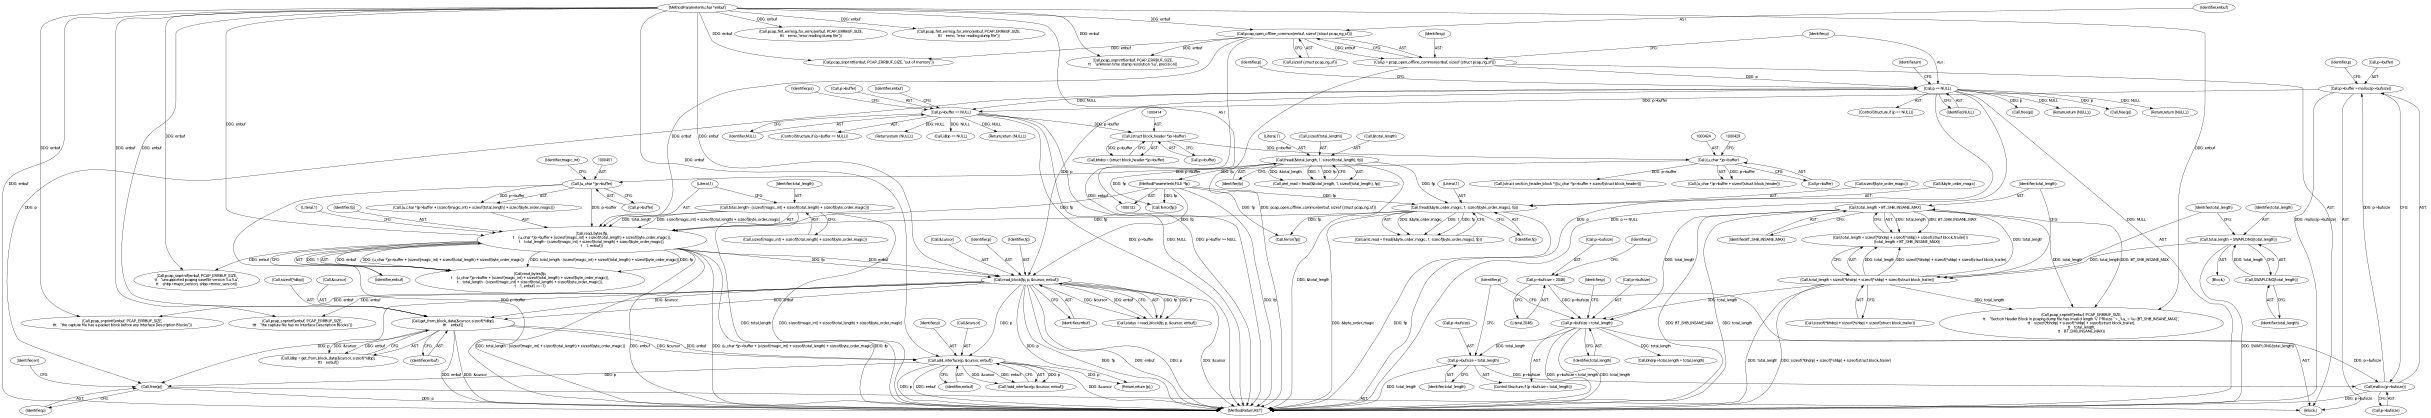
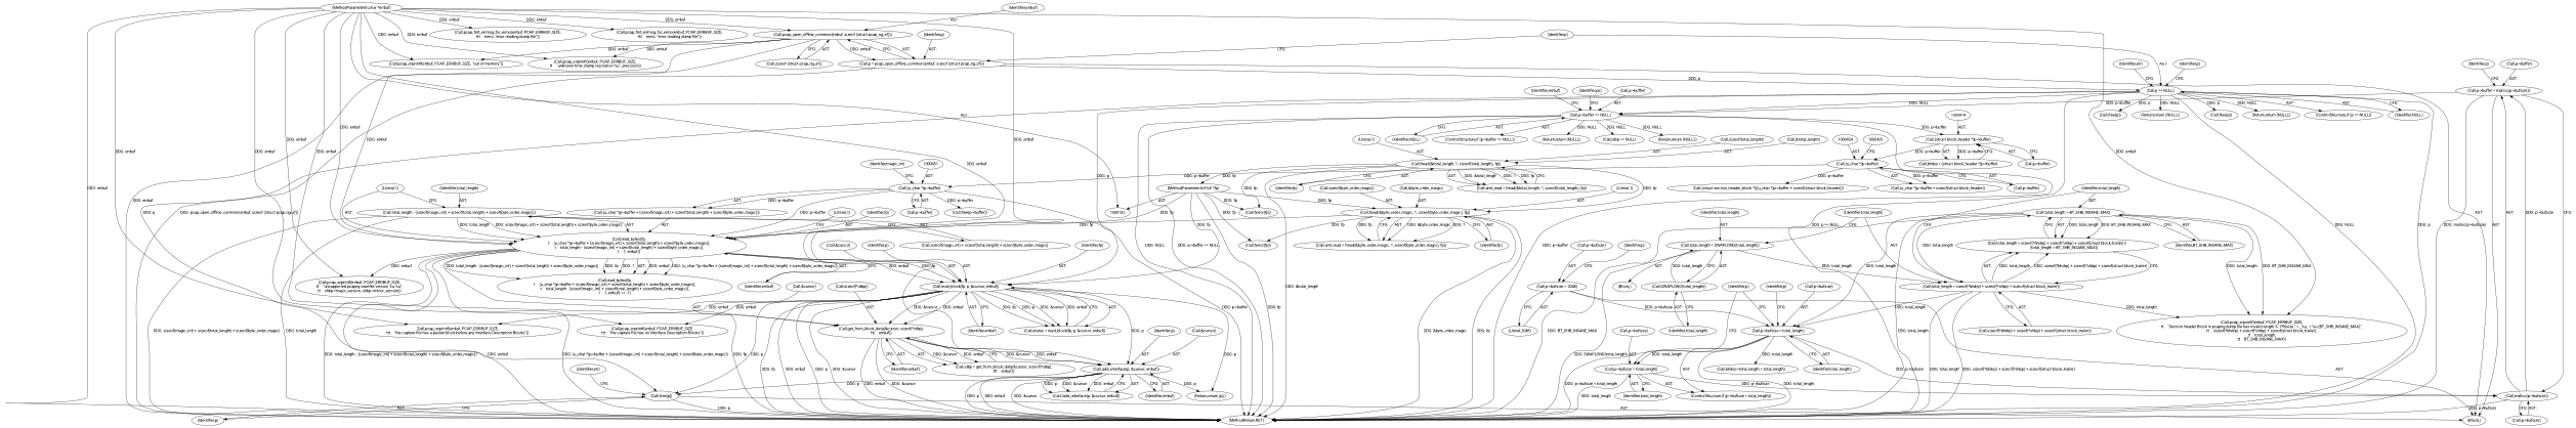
  digraph {
    fontname=Roboto
    node [fontname=Roboto]
    edge [fontname=Roboto]
    n1 [label="(Call,free(p))"]
    n2 [label="(Identifier,p)"]
    n3 [label="(Block,)"]
    n4 [label="(MethodReturn,RET)"]
    n5 [label="(Call,read_block(fp, p, &cursor, errbuf))"]
    n6 [label="(Call,add_interface(p, &cursor, errbuf))"]
    n7 [label="(Call,get_from_block_data(&cursor, sizeof(*idbp),\n\t\t\t    errbuf))"]
    n8 [label="(Identifier,errbuf)"]
    n9 [label="(Call,status = read_block(fp, p, &cursor, errbuf))"]
    n10 [label="(Return,return (p);)"]
    n11 [label="(Call,pcap_snprintf(errbuf, PCAP_ERRBUF_SIZE,\n\t\t\t    \"the capture file has no Interface Description Blocks\"))"]
    n12 [label="(Call,pcap_snprintf(errbuf, PCAP_ERRBUF_SIZE,\n\t\t\t    \"the capture file has a packet block before any Interface Description Blocks\"))"]
    n13 [label="(Call,!add_interface(p, &cursor, errbuf))"]
    n14 [label="(Identifier,errbuf)"]
    n15 [label="(Identifier,errbuf)"]
    n16 [label="(Call,idbp = get_from_block_data(&cursor, sizeof(*idbp),\n\t\t\t    errbuf))"]
    n17 [label="(Call,read_bytes(fp,\n\t    (u_char *)p->buffer + (sizeof(magic_int) + sizeof(total_length) + sizeof(byte_order_magic)),\n\t    total_length - (sizeof(magic_int) + sizeof(total_length) + sizeof(byte_order_magic)),\n\t    1, errbuf))"]
    n18 [label="(Identifier,errbuf)"]
    n19 [label="(Call,pcap_snprintf(errbuf, PCAP_ERRBUF_SIZE,\n\t\t    \"unsupported pcapng savefile version %u.%u\",\n\t\t    shbp->major_version, shbp->minor_version))"]
    n20 [label="(Call,read_bytes(fp,\n\t    (u_char *)p->buffer + (sizeof(magic_int) + sizeof(total_length) + sizeof(byte_order_magic)),\n\t    total_length - (sizeof(magic_int) + sizeof(total_length) + sizeof(byte_order_magic)),\n\t    1, errbuf) == -1)"]
    n21 [label="(Call,fread(&byte_order_magic, 1, sizeof(byte_order_magic), fp))"]
    n22 [label="(Call,ferror(fp))"]
    n23 [label="(Identifier,fp)"]
    n24 [label="(Call,amt_read = fread(&byte_order_magic, 1, sizeof(byte_order_magic), fp))"]
    n25 [label="(Call,fread(&total_length, 1, sizeof(total_length), fp))"]
    n26 [label="(Call,amt_read = fread(&total_length, 1, sizeof(total_length), fp))"]
    n27 [label="(Identifier,fp)"]
    n28 [label="(Call,ferror(fp))"]
    n29 [label="(MethodParameterIn,FILE *fp)"]
    1000132
    n31 [label="(Call,(u_char *)p->buffer)"]
    n32 [label="(Call,(u_char *)p->buffer + (sizeof(magic_int) + sizeof(total_length) + sizeof(byte_order_magic)))"]
    n33 [label="(Call,p->buffer)"]
+   n34 [label="(Call,free(p->buffer))"]
    n35 [label="(Call,(u_char *)p->buffer)"]
    n36 [label="(Call,(u_char *)p->buffer + sizeof(struct block_header))"]
    n37 [label="(Call,p->buffer)"]
    n38 [label="(Call,(struct section_header_block *)((u_char *)p->buffer + sizeof(struct block_header)))"]
    n39 [label="(Call,(struct block_header *)p->buffer)"]
    n40 [label="(Call,p->buffer)"]
    n41 [label="(Call,bhdrp = (struct block_header *)p->buffer)"]
    n42 [label="(Call,p->buffer == NULL)"]
    n43 [label="(Return,return (NULL);)"]
    n44 [label="(Identifier,NULL)"]
    n45 [label="(ControlStructure,if (p->buffer == NULL))"]
    n46 [label="(Return,return (NULL);)"]
    n47 [label="(Call,idbp == NULL)"]
    n48 [label="(Call,p->buffer = malloc(p->bufsize))"]
    n49 [label="(Call,malloc(p->bufsize))"]
    n50 [label="(Call,p->bufsize)"]
    n51 [label="(Call,p->bufsize = total_length)"]
    n52 [label="(Identifier,total_length)"]
    n53 [label="(ControlStructure,if (p->bufsize < total_length))"]
    n54 [label="(Call,p->bufsize < total_length)"]
    n55 [label="(Identifier,total_length)"]
    n56 [label="(Call,bhdrp->total_length = total_length)"]
    n57 [label="(Call,p->bufsize = 2048)"]
    n58 [label="(Literal,2048)"]
    n59 [label="(Call,total_length > BT_SHB_INSANE_MAX)"]
    n60 [label="(Call,pcap_snprintf(errbuf, PCAP_ERRBUF_SIZE,\n\t\t    \"Section Header Block in pcapng dump file has invalid length %\" PRIsize \" < _%u_ < %u (BT_SHB_INSANE_MAX)\",\n\t\t    sizeof(*bhdrp) + sizeof(*shbp) + sizeof(struct block_trailer),\n\t\t    total_length,\n\t\t    BT_SHB_INSANE_MAX))"]
    n61 [label="(Call,total_length < sizeof(*bhdrp) + sizeof(*shbp) + sizeof(struct block_trailer) ||\n             (total_length > BT_SHB_INSANE_MAX))"]
    n62 [label="(Identifier,BT_SHB_INSANE_MAX)"]
    n63 [label="(Call,total_length < sizeof(*bhdrp) + sizeof(*shbp) + sizeof(struct block_trailer))"]
    n64 [label="(Call,sizeof(*bhdrp) + sizeof(*shbp) + sizeof(struct block_trailer))"]
    n65 [label="(Call,total_length = SWAPLONG(total_length))"]
    n66 [label="(Call,SWAPLONG(total_length))"]
    n67 [label="(Block,)"]
    n68 [label="(Identifier,total_length)"]
    n69 [label="(Call,p == NULL)"]
    n70 [label="(Call,free(p))"]
    n71 [label="(Return,return (NULL);)"]
    n72 [label="(ControlStructure,if (p == NULL))"]
    n73 [label="(Identifier,NULL)"]
    n74 [label="(Call,free(p))"]
    n75 [label="(Return,return (NULL);)"]
    n76 [label="(Call,p = pcap_open_offline_common(errbuf, sizeof (struct pcap_ng_sf)))"]
    n77 [label="(Call,pcap_open_offline_common(errbuf, sizeof (struct pcap_ng_sf)))"]
    n78 [label="(Call,sizeof (struct pcap_ng_sf))"]
    n79 [label="(Call,pcap_snprintf(errbuf, PCAP_ERRBUF_SIZE, \"out of memory\"))"]
    n80 [label="(Call,pcap_snprintf(errbuf, PCAP_ERRBUF_SIZE,\n\t\t    \"unknown time stamp resolution %u\", precision))"]
    n81 [label="(MethodParameterIn,char *errbuf)"]
    n82 [label="(Call,pcap_fmt_errmsg_for_errno(errbuf, PCAP_ERRBUF_SIZE,\n\t\t\t    errno, \"error reading dump file\"))"]
    n83 [label="(Call,pcap_fmt_errmsg_for_errno(errbuf, PCAP_ERRBUF_SIZE,\n\t\t\t    errno, \"error reading dump file\"))"]
    n84 [label="(Call,total_length - (sizeof(magic_int) + sizeof(total_length) + sizeof(byte_order_magic)))"]
    n85 [label="(Call,sizeof(magic_int) + sizeof(total_length) + sizeof(byte_order_magic))"]
    n86 [label="(Identifier,p)"]
    n87 [label="(Literal,1)"]
    n88 [label="(Call,sizeof(byte_order_magic))"]
    n89 [label="(Identifier,errbuf)"]
    n90 [label="(Identifier,errbuf)"]
    n91 [label="(Identifier,magic_int)"]
    n92 [label="(Identifier,p)"]
    n93 [label="(Call,p->bufsize)"]
    n94 [label="(Identifier,total_length)"]
    n95 [label="(Identifier,p)"]
    n96 [label="(Call,&byte_order_magic)"]
    n97 [label="(Identifier,p)"]
    n98 [label="(Identifier,total_length)"]
    n99 [label="(Call,sizeof(*idbp))"]
    n100 [label="(Literal,1)"]
    n101 [label="(Call,&cursor)"]
    n102 [label="(Identifier,p)"]
    n103 [label="(Identifier,p)"]
    n104 [label="(Identifier,p)"]
    n105 [label="(Call,&cursor)"]
    n106 [label="(Identifier,total_length)"]
    n107 [label="(Call,&cursor)"]
    n108 [label="(Identifier,ps)"]
    n109 [label="(Literal,1)"]
    n110 [label="(Call,p->buffer)"]
    n111 [label="(Call,sizeof(total_length))"]
    n112 [label="(Identifier,p)"]
    n113 [label="(Call,p->bufsize)"]
    n114 [label="(Call,p->buffer)"]
    n115 [label="(Identifier,fp)"]
    n116 [label="(Call,p->bufsize)"]
    n117 [label="(Identifier,err)"]
    n118 [label="(Call,&total_length)"]
    n119 [label="(Literal,1)"]
    n120 [label="(Identifier,p)"]
    n121 [label="(Identifier,total_length)"]
    n122 [label="(Identifier,fp)"]
    n123 [label="(Identifier,err)"]
    1000451
    1000424
    1000429
    1000414
    n1 -> n2 [label="CFG: "]
    n1 -> n3 [label="AST: "]
    n1 -> n4 [label="DDG: p"]
    n2 -> n1 [label="AST: "]
    n5 -> n1 [label="DDG: p"]
    n5 -> n4 [label="DDG: fp"]
    n5 -> n4 [label="DDG: errbuf"]
    n5 -> n4 [label="DDG: p"]
    n5 -> n4 [label="DDG: &cursor"]
    n5 -> n6 [label="DDG: p"]
    n5 -> n7 [label="DDG: &cursor"]
    n5 -> n7 [label="DDG: errbuf"]
    n5 -> n8 [label="CFG: "]
    n5 -> n9 [label="AST: "]
    n5 -> n9 [label="DDG: fp"]
    n5 -> n9 [label="DDG: p"]
    n5 -> n9 [label="DDG: &cursor"]
    n5 -> n9 [label="DDG: errbuf"]
    n5 -> n10 [label="DDG: p"]
    n5 -> n11 [label="DDG: errbuf"]
    n5 -> n12 [label="DDG: errbuf"]
    n6 -> n1 [label="DDG: p"]
    n6 -> n4 [label="DDG: errbuf"]
    n6 -> n4 [label="DDG: &cursor"]
    n6 -> n4 [label="DDG: p"]
    n6 -> n10 [label="DDG: p"]
    n6 -> n13 [label="AST: "]
    n6 -> n13 [label="DDG: p"]
    n6 -> n13 [label="DDG: &cursor"]
    n6 -> n13 [label="DDG: errbuf"]
    n6 -> n14 [label="CFG: "]
    n7 -> n4 [label="DDG: &cursor"]
    n7 -> n4 [label="DDG: errbuf"]
    n7 -> n6 [label="DDG: &cursor"]
    n7 -> n6 [label="DDG: errbuf"]
    n7 -> n15 [label="CFG: "]
    n7 -> n16 [label="AST: "]
    n7 -> n16 [label="DDG: &cursor"]
    n7 -> n16 [label="DDG: errbuf"]
    n8 -> n5 [label="AST: "]
    n9 -> n5 [label="CFG: "]
    n13 -> n6 [label="CFG: "]
    n14 -> n6 [label="AST: "]
    n15 -> n7 [label="AST: "]
    n16 -> n7 [label="CFG: "]
    n17 -> n4 [label="DDG: total_length - (sizeof(magic_int) + sizeof(total_length) + sizeof(byte_order_magic))"]
    n17 -> n4 [label="DDG: errbuf"]
    n17 -> n4 [label="DDG: (u_char *)p->buffer + (sizeof(magic_int) + sizeof(total_length) + sizeof(byte_order_magic))"]
    n17 -> n4 [label="DDG: fp"]
    n17 -> n5 [label="DDG: fp"]
    n17 -> n5 [label="DDG: errbuf"]
    n17 -> n18 [label="CFG: "]
    n17 -> n19 [label="DDG: errbuf"]
    n17 -> n20 [label="AST: "]
    n17 -> n20 [label="DDG: errbuf"]
    n17 -> n20 [label="DDG: (u_char *)p->buffer + (sizeof(magic_int) + sizeof(total_length) + sizeof(byte_order_magic))"]
    n17 -> n20 [label="DDG: total_length - (sizeof(magic_int) + sizeof(total_length) + sizeof(byte_order_magic))"]
    n17 -> n20 [label="DDG: fp"]
    n17 -> n20 [label="DDG: 1"]
    n18 -> n17 [label="AST: "]
    n21 -> n4 [label="DDG: &byte_order_magic"]
    n21 -> n4 [label="DDG: fp"]
    n21 -> n17 [label="DDG: fp"]
    n21 -> n22 [label="DDG: fp"]
    n21 -> n23 [label="CFG: "]
    n21 -> n24 [label="AST: "]
    n21 -> n24 [label="DDG: &byte_order_magic"]
    n21 -> n24 [label="DDG: 1"]
    n21 -> n24 [label="DDG: fp"]
    n23 -> n21 [label="AST: "]
    n24 -> n21 [label="CFG: "]
    n25 -> n4 [label="DDG: &total_length"]
    n25 -> n21 [label="DDG: fp"]
    n25 -> n26 [label="AST: "]
    n25 -> n26 [label="DDG: &total_length"]
    n25 -> n26 [label="DDG: 1"]
    n25 -> n26 [label="DDG: fp"]
    n25 -> n27 [label="CFG: "]
    n25 -> n28 [label="DDG: fp"]
    n25 -> n29 [label="DDG: fp"]
    n26 -> n25 [label="CFG: "]
    n27 -> n25 [label="AST: "]
    n29 -> n4 [label="DDG: fp"]
    n29 -> n5 [label="DDG: fp"]
    n29 -> n17 [label="DDG: fp"]
    n29 -> n21 [label="DDG: fp"]
    n29 -> n22 [label="DDG: fp"]
    n29 -> n28 [label="DDG: fp"]
    n29 -> 1000132 [label="AST: "]
    n31 -> n4 [label="DDG: p->buffer"]
    n31 -> n17 [label="DDG: p->buffer"]
    n31 -> n32 [label="AST: "]
    n31 -> n32 [label="DDG: p->buffer"]
    n31 -> n33 [label="CFG: "]
+   n31 -> n34 [label="DDG: p->buffer"]
    n32 -> n17 [label="AST: "]
    n33 -> n31 [label="AST: "]
    n35 -> n31 [label="DDG: p->buffer"]
    n35 -> n36 [label="AST: "]
    n35 -> n36 [label="DDG: p->buffer"]
    n35 -> n37 [label="CFG: "]
    n35 -> n38 [label="DDG: p->buffer"]
    n37 -> n35 [label="AST: "]
    n39 -> n35 [label="DDG: p->buffer"]
    n39 -> n40 [label="CFG: "]
    n39 -> n41 [label="AST: "]
    n39 -> n41 [label="DDG: p->buffer"]
    n40 -> n39 [label="AST: "]
    n41 -> n39 [label="CFG: "]
    n42 -> n4 [label="DDG: p->buffer"]
    n42 -> n4 [label="DDG: NULL"]
    n42 -> n4 [label="DDG: p->buffer == NULL"]
    n42 -> n39 [label="DDG: p->buffer"]
    n42 -> n43 [label="DDG: NULL"]
    n42 -> n44 [label="CFG: "]
    n42 -> n45 [label="AST: "]
    n42 -> n46 [label="DDG: NULL"]
    n42 -> n47 [label="DDG: NULL"]
    n44 -> n42 [label="AST: "]
    n48 -> n3 [label="AST: "]
    n48 -> n4 [label="DDG: malloc(p->bufsize)"]
    n48 -> n42 [label="DDG: p->buffer"]
    n48 -> n49 [label="CFG: "]
    n49 -> n4 [label="DDG: p->bufsize"]
    n49 -> n48 [label="AST: "]
    n49 -> n48 [label="DDG: p->bufsize"]
    n49 -> n50 [label="CFG: "]
    n50 -> n49 [label="AST: "]
    n51 -> n4 [label="DDG: total_length"]
    n51 -> n49 [label="DDG: p->bufsize"]
    n51 -> n52 [label="CFG: "]
    n51 -> n53 [label="AST: "]
    n52 -> n51 [label="AST: "]
    n54 -> n4 [label="DDG: p->bufsize < total_length"]
    n54 -> n4 [label="DDG: total_length"]
    n54 -> n49 [label="DDG: p->bufsize"]
    n54 -> n51 [label="DDG: total_length"]
    n54 -> n53 [label="AST: "]
    n54 -> n55 [label="CFG: "]
    n54 -> n56 [label="DDG: total_length"]
    n55 -> n54 [label="AST: "]
    n57 -> n3 [label="AST: "]
    n57 -> n54 [label="DDG: p->bufsize"]
    n57 -> n58 [label="CFG: "]
    n58 -> n57 [label="AST: "]
    n59 -> n4 [label="DDG: BT_SHB_INSANE_MAX"]
    n59 -> n4 [label="DDG: total_length"]
    n59 -> n54 [label="DDG: total_length"]
    n59 -> n60 [label="DDG: total_length"]
    n59 -> n60 [label="DDG: BT_SHB_INSANE_MAX"]
    n59 -> n61 [label="AST: "]
    n59 -> n61 [label="DDG: total_length"]
    n59 -> n61 [label="DDG: BT_SHB_INSANE_MAX"]
    n59 -> n62 [label="CFG: "]
    n61 -> n59 [label="CFG: "]
    n61 -> n63 [label="CFG: "]
    n62 -> n59 [label="AST: "]
    n63 -> n4 [label="DDG: sizeof(*bhdrp) + sizeof(*shbp) + sizeof(struct block_trailer)"]
    n63 -> n4 [label="DDG: total_length"]
    n63 -> n54 [label="DDG: total_length"]
    n63 -> n59 [label="DDG: total_length"]
    n63 -> n60 [label="DDG: total_length"]
    n63 -> n61 [label="AST: "]
    n63 -> n61 [label="DDG: total_length"]
    n63 -> n61 [label="DDG: sizeof(*bhdrp) + sizeof(*shbp) + sizeof(struct block_trailer)"]
    n63 -> n64 [label="CFG: "]
    n64 -> n63 [label="AST: "]
    n65 -> n4 [label="DDG: SWAPLONG(total_length)"]
    n65 -> n63 [label="DDG: total_length"]
    n65 -> n66 [label="CFG: "]
    n65 -> n67 [label="AST: "]
    n66 -> n65 [label="AST: "]
    n66 -> n65 [label="DDG: total_length"]
    n66 -> n68 [label="CFG: "]
    n68 -> n66 [label="AST: "]
    n69 -> n1 [label="DDG: p"]
    n69 -> n4 [label="DDG: p == NULL"]
    n69 -> n4 [label="DDG: NULL"]
    n69 -> n4 [label="DDG: p"]
    n69 -> n5 [label="DDG: p"]
    n69 -> n42 [label="DDG: NULL"]
    n69 -> n70 [label="DDG: p"]
    n69 -> n71 [label="DDG: NULL"]
    n69 -> n72 [label="AST: "]
    n69 -> n73 [label="CFG: "]
    n69 -> n74 [label="DDG: p"]
    n69 -> n75 [label="DDG: NULL"]
    n73 -> n69 [label="AST: "]
    n76 -> n3 [label="AST: "]
    n76 -> n4 [label="DDG: pcap_open_offline_common(errbuf, sizeof (struct pcap_ng_sf))"]
    n76 -> n69 [label="DDG: p"]
    n76 -> n77 [label="CFG: "]
    n77 -> n4 [label="DDG: errbuf"]
    n77 -> n17 [label="DDG: errbuf"]
    n77 -> n76 [label="AST: "]
    n77 -> n76 [label="DDG: errbuf"]
    n77 -> n78 [label="CFG: "]
    n77 -> n79 [label="DDG: errbuf"]
    n77 -> n80 [label="DDG: errbuf"]
    n78 -> n77 [label="AST: "]
    n81 -> n4 [label="DDG: errbuf"]
    n81 -> n5 [label="DDG: errbuf"]
    n81 -> n6 [label="DDG: errbuf"]
    n81 -> n7 [label="DDG: errbuf"]
    n81 -> n11 [label="DDG: errbuf"]
    n81 -> n12 [label="DDG: errbuf"]
    n81 -> n17 [label="DDG: errbuf"]
    n81 -> n19 [label="DDG: errbuf"]
    n81 -> 1000132 [label="AST: "]
    n81 -> n60 [label="DDG: errbuf"]
    n81 -> n77 [label="DDG: errbuf"]
    n81 -> n79 [label="DDG: errbuf"]
    n81 -> n80 [label="DDG: errbuf"]
    n81 -> n82 [label="DDG: errbuf"]
    n81 -> n83 [label="DDG: errbuf"]
    n84 -> n4 [label="DDG: sizeof(magic_int) + sizeof(total_length) + sizeof(byte_order_magic)"]
    n84 -> n4 [label="DDG: total_length"]
    n84 -> n17 [label="AST: "]
    n84 -> n17 [label="DDG: total_length"]
    n84 -> n17 [label="DDG: sizeof(magic_int) + sizeof(total_length) + sizeof(byte_order_magic)"]
    n84 -> n85 [label="CFG: "]
    n85 -> n84 [label="AST: "]
    n86 -> n54 [label="CFG: "]
    n87 -> n17 [label="AST: "]
    n87 -> n84 [label="CFG: "]
    n88 -> n21 [label="AST: "]
    n89 -> n42 [label="CFG: "]
    n90 -> n77 [label="AST: "]
    n91 -> n31 [label="CFG: "]
    n92 -> n48 [label="CFG: "]
    n93 -> n51 [label="AST: "]
    n94 -> n59 [label="AST: "]
    n94 -> n63 [label="CFG: "]
    n95 -> n69 [label="AST: "]
    n95 -> n76 [label="CFG: "]
    n96 -> n21 [label="AST: "]
    n97 -> n57 [label="CFG: "]
    n98 -> n65 [label="AST: "]
    n99 -> n7 [label="AST: "]
    n100 -> n21 [label="AST: "]
    n101 -> n5 [label="AST: "]
    n102 -> n6 [label="AST: "]
    n103 -> n76 [label="AST: "]
    n104 -> n5 [label="AST: "]
    n105 -> n7 [label="AST: "]
    n106 -> n84 [label="AST: "]
    n107 -> n6 [label="AST: "]
    n108 -> n42 [label="CFG: "]
    n109 -> n25 [label="AST: "]
    n110 -> n42 [label="AST: "]
    n111 -> n25 [label="AST: "]
    n112 -> n51 [label="CFG: "]
    n112 -> n54 [label="CFG: "]
    n113 -> n57 [label="AST: "]
    n114 -> n48 [label="AST: "]
    n115 -> n5 [label="AST: "]
    n116 -> n54 [label="AST: "]
    n117 -> n1 [label="CFG: "]
    n118 -> n25 [label="AST: "]
    n119 -> n17 [label="CFG: "]
    n120 -> n69 [label="CFG: "]
    n121 -> n63 [label="AST: "]
    n121 -> n65 [label="CFG: "]
    n122 -> n17 [label="AST: "]
    n123 -> n69 [label="CFG: "]
    1000451 -> n31 [label="AST: "]
    1000424 -> n35 [label="AST: "]
    1000429 -> n35 [label="CFG: "]
    1000414 -> n39 [label="AST: "]
  }
